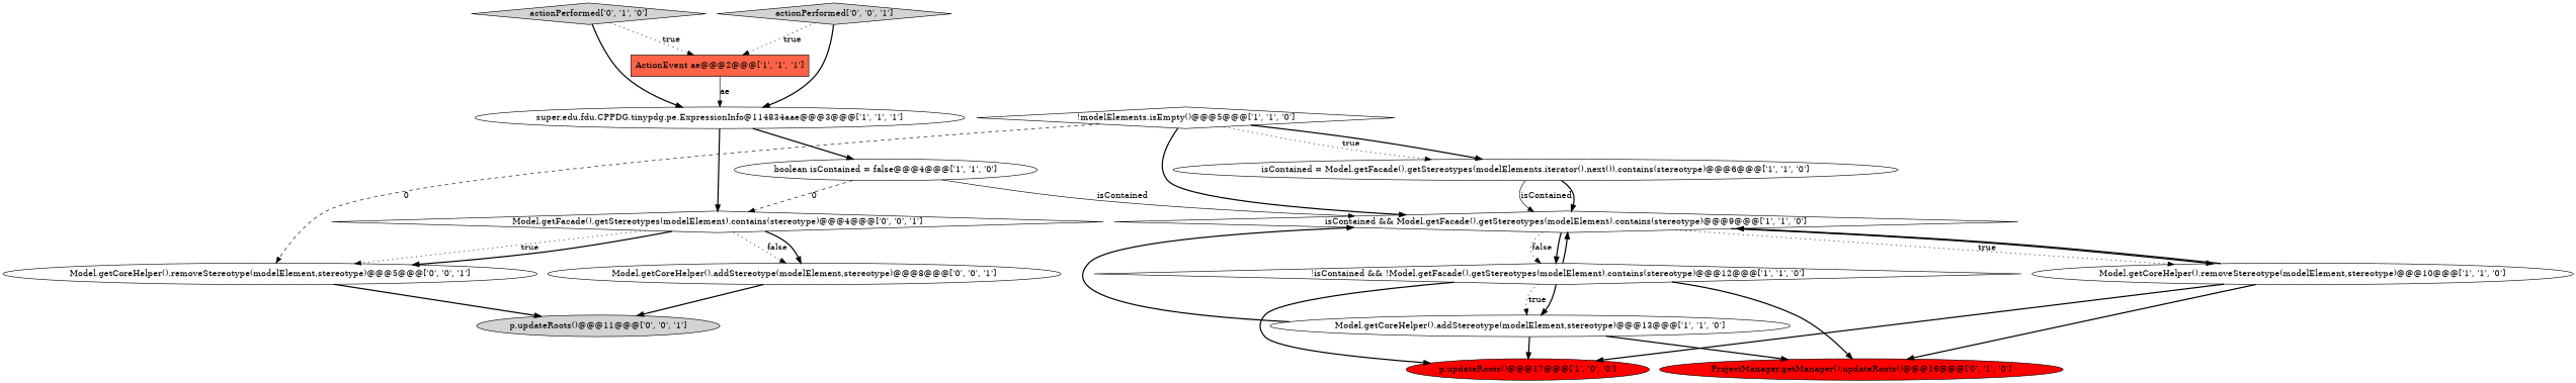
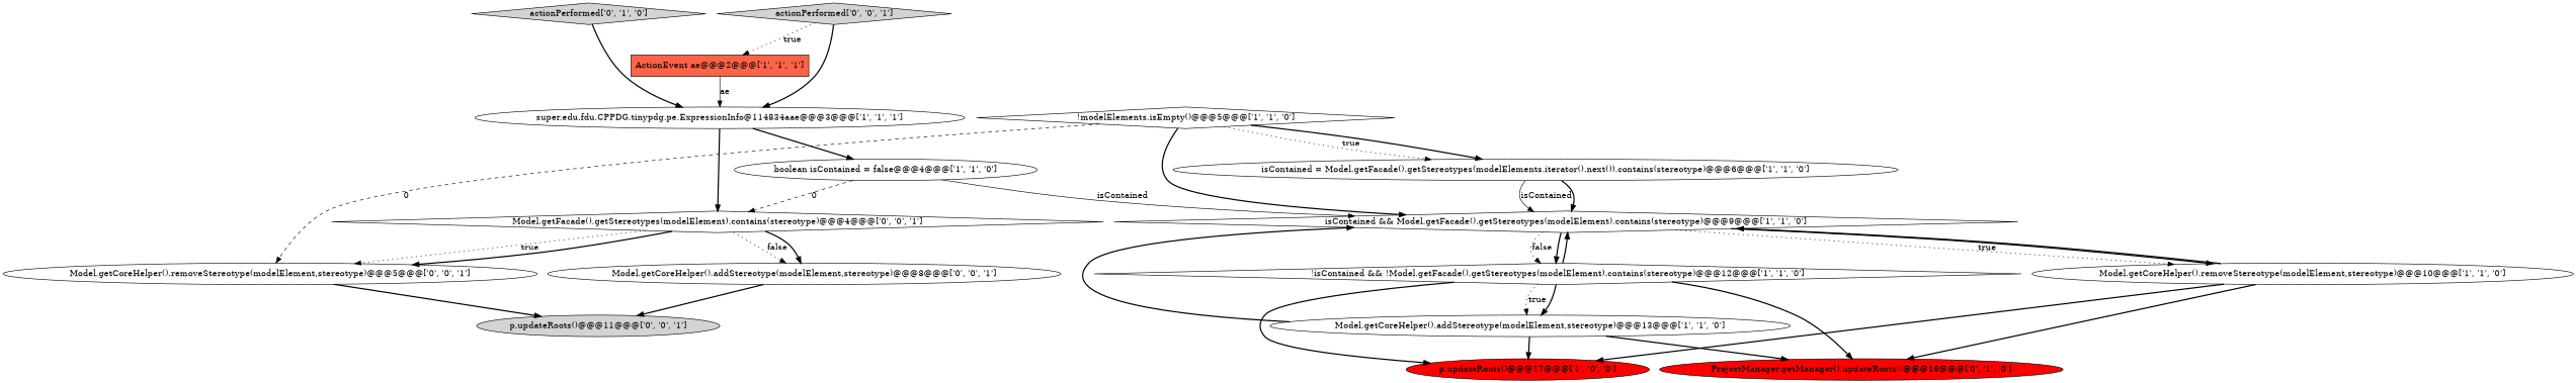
  digraph {
    node [fillcolor=white shape=ellipse style=filled]
    edge [style=bold]
    n1 [fillcolor=lightgray label="actionPerformed['0', '1', '0']" shape=diamond]
    n2 [label="super.edu.fdu.CPPDG.tinypdg.pe.ExpressionInfo@114834aae@@@3@@@['1', '1', '1']"]
    n3 [fillcolor=tomato label="ActionEvent ae@@@2@@@['1', '1', '1']" shape=box]
    n4 [label="boolean isContained = false@@@4@@@['1', '1', '0']"]
    n5 [label="Model.getFacade().getStereotypes(modelElement).contains(stereotype)@@@4@@@['0', '0', '1']" shape=diamond]
    n6 [fillcolor=red label="p.updateRoots()@@@17@@@['1', '0', '0']"]
    n7 [fillcolor=red label="ProjectManager.getManager().updateRoots()@@@16@@@['0', '1', '0']"]
    n8 [label="Model.getCoreHelper().addStereotype(modelElement,stereotype)@@@13@@@['1', '1', '0']"]
    n9 [label="isContained && Model.getFacade().getStereotypes(modelElement).contains(stereotype)@@@9@@@['1', '1', '0']" shape=diamond]
    n10 [label="!isContained && !Model.getFacade().getStereotypes(modelElement).contains(stereotype)@@@12@@@['1', '1', '0']" shape=diamond]
    n11 [label="Model.getCoreHelper().removeStereotype(modelElement,stereotype)@@@10@@@['1', '1', '0']"]
    n12 [fillcolor=lightgray label="actionPerformed['0', '0', '1']" shape=diamond]
    n13 [label="!modelElements.isEmpty()@@@5@@@['1', '1', '0']" shape=diamond]
    n14 [label="isContained = Model.getFacade().getStereotypes(modelElements.iterator().next()).contains(stereotype)@@@6@@@['1', '1', '0']"]
    n15 [label="Model.getCoreHelper().removeStereotype(modelElement,stereotype)@@@5@@@['0', '0', '1']"]
    n16 [label="Model.getCoreHelper().addStereotype(modelElement,stereotype)@@@8@@@['0', '0', '1']"]
    n17 [fillcolor=lightgray label="p.updateRoots()@@@11@@@['0', '0', '1']"]
    n1 -> n2
-   n1 -> n3 [label=true style=dotted]
    n2 -> n4
    n2 -> n5
    n3 -> n2 [label=ae style=solid]
    n4 -> n5 [label=0 style=dashed]
    n4 -> n9 [label=isContained style=solid]
    n5 -> n15 [label=true style=dotted]
    n5 -> n15
    n5 -> n16 [label=false style=dotted]
    n5 -> n16
    n8 -> n6
    n8 -> n7
    n8 -> n9
    n9 -> n10 [label=false style=dotted]
    n9 -> n10
    n9 -> n11 [label=true style=dotted]
    n9 -> n11
    n10 -> n6
    n10 -> n7
    n10 -> n8
    n10 -> n8 [label=true style=dotted]
    n10 -> n9
    n11 -> n6
    n11 -> n7
    n11 -> n9
    n12 -> n2
    n12 -> n3 [label=true style=dotted]
    n13 -> n9
    n13 -> n14
    n13 -> n14 [label=true style=dotted]
    n13 -> n15 [label=0 style=dashed]
    n14 -> n9 [label=isContained style=solid]
    n14 -> n9
    n15 -> n17
    n16 -> n17
  }
